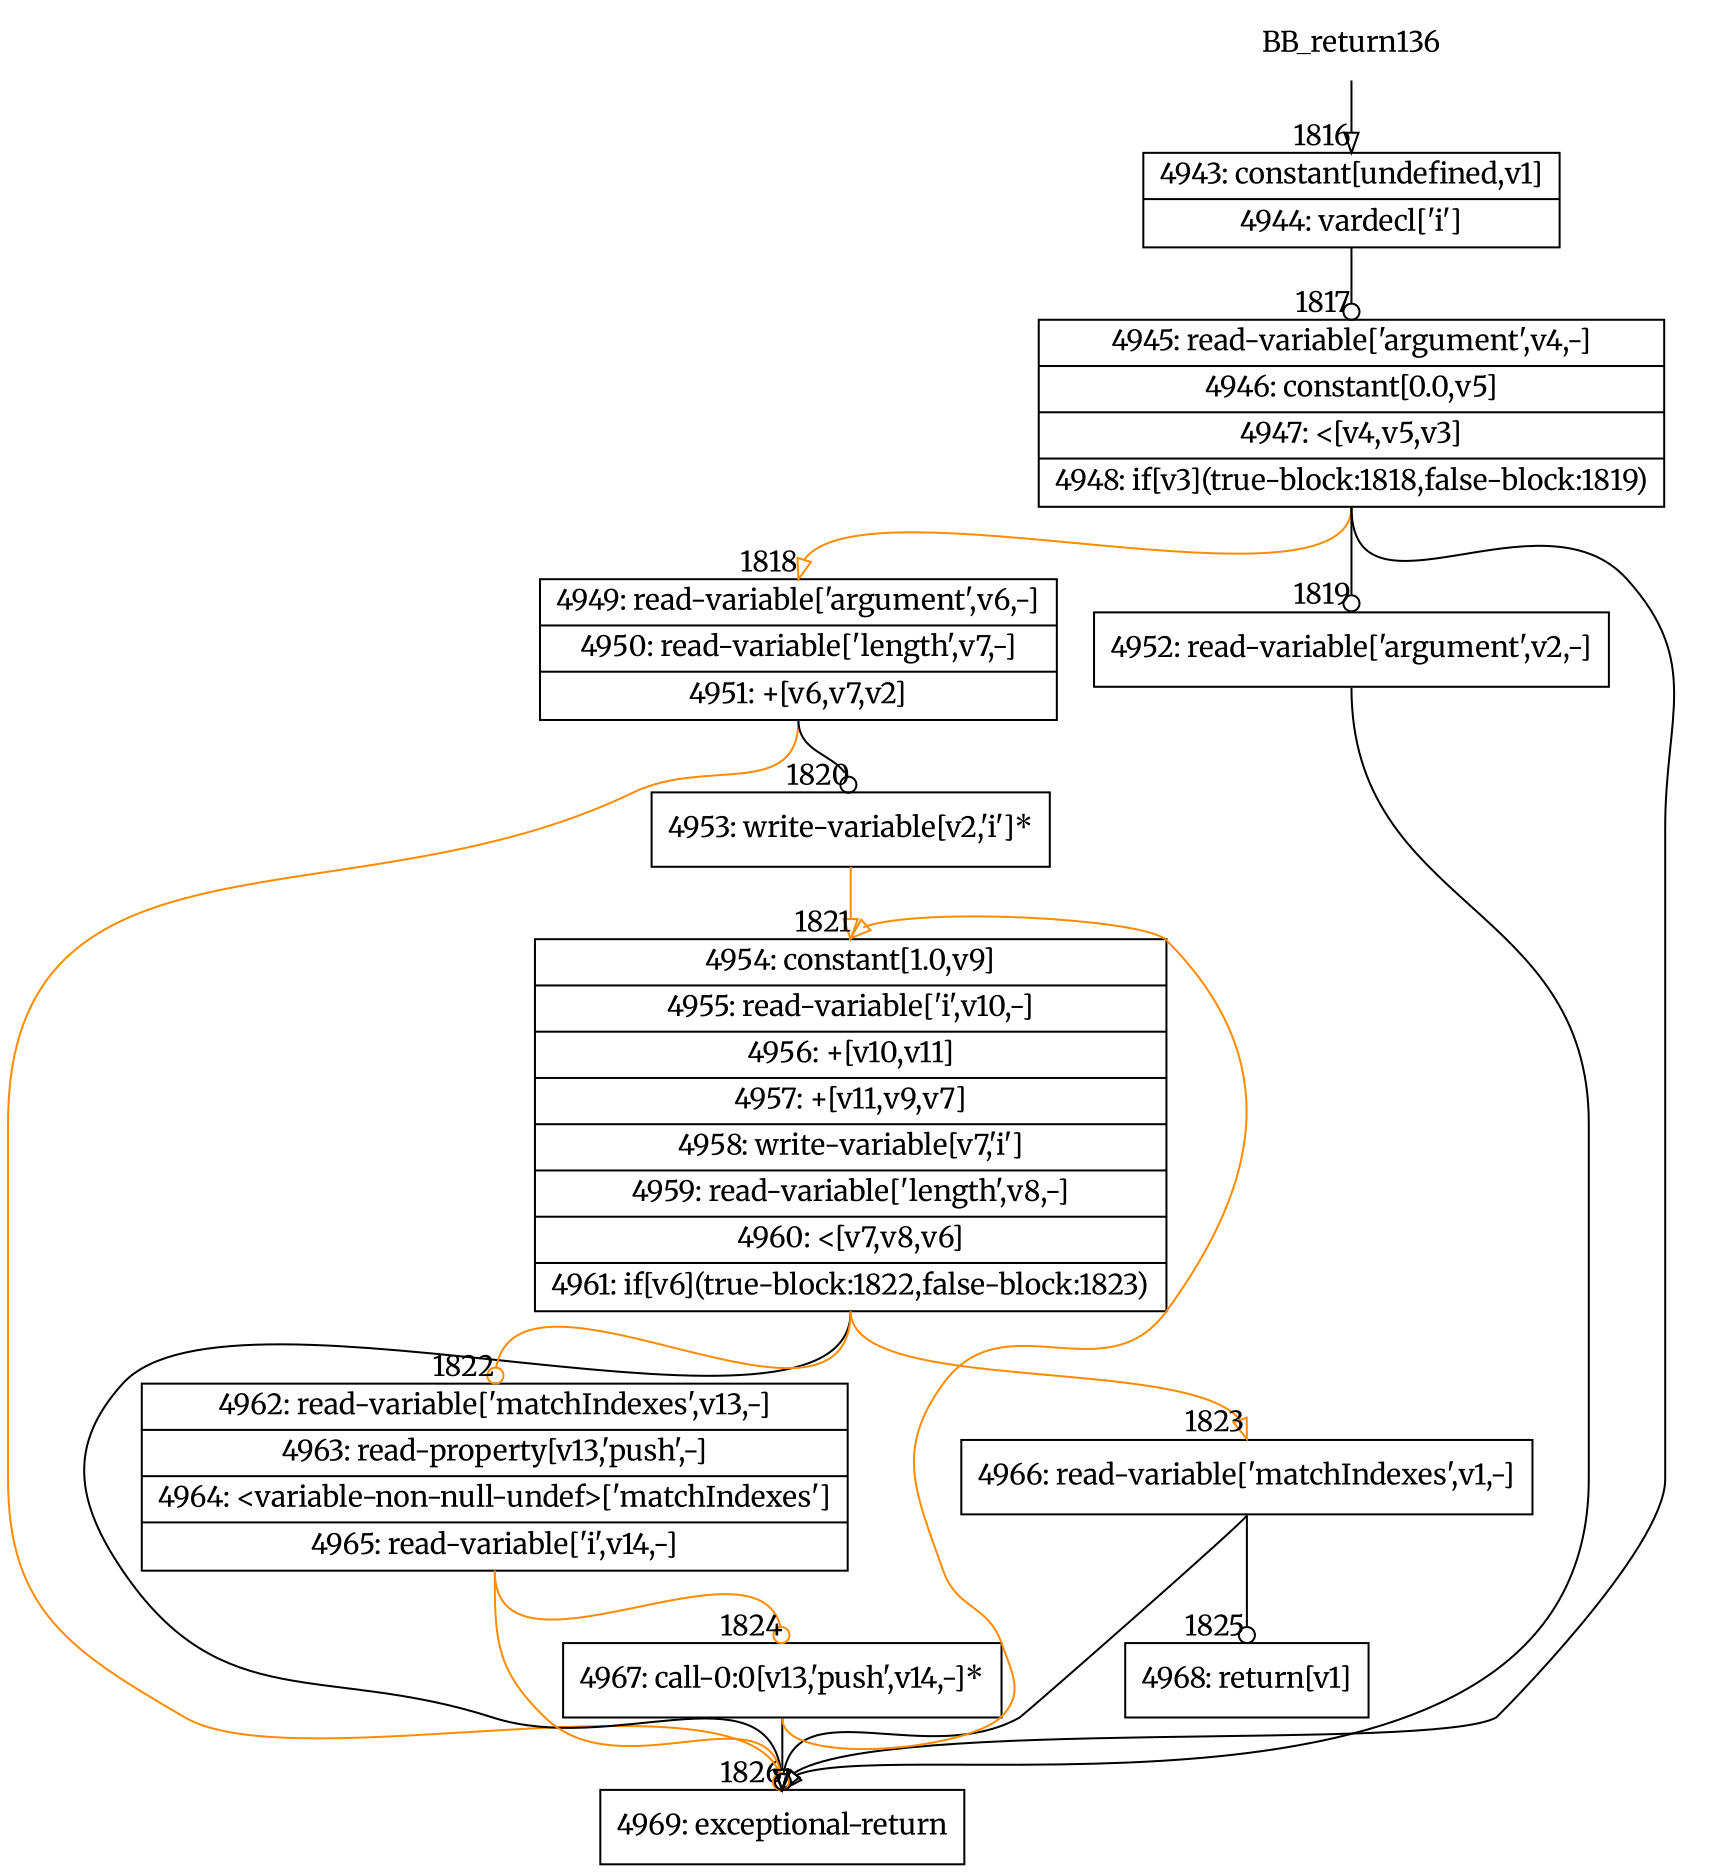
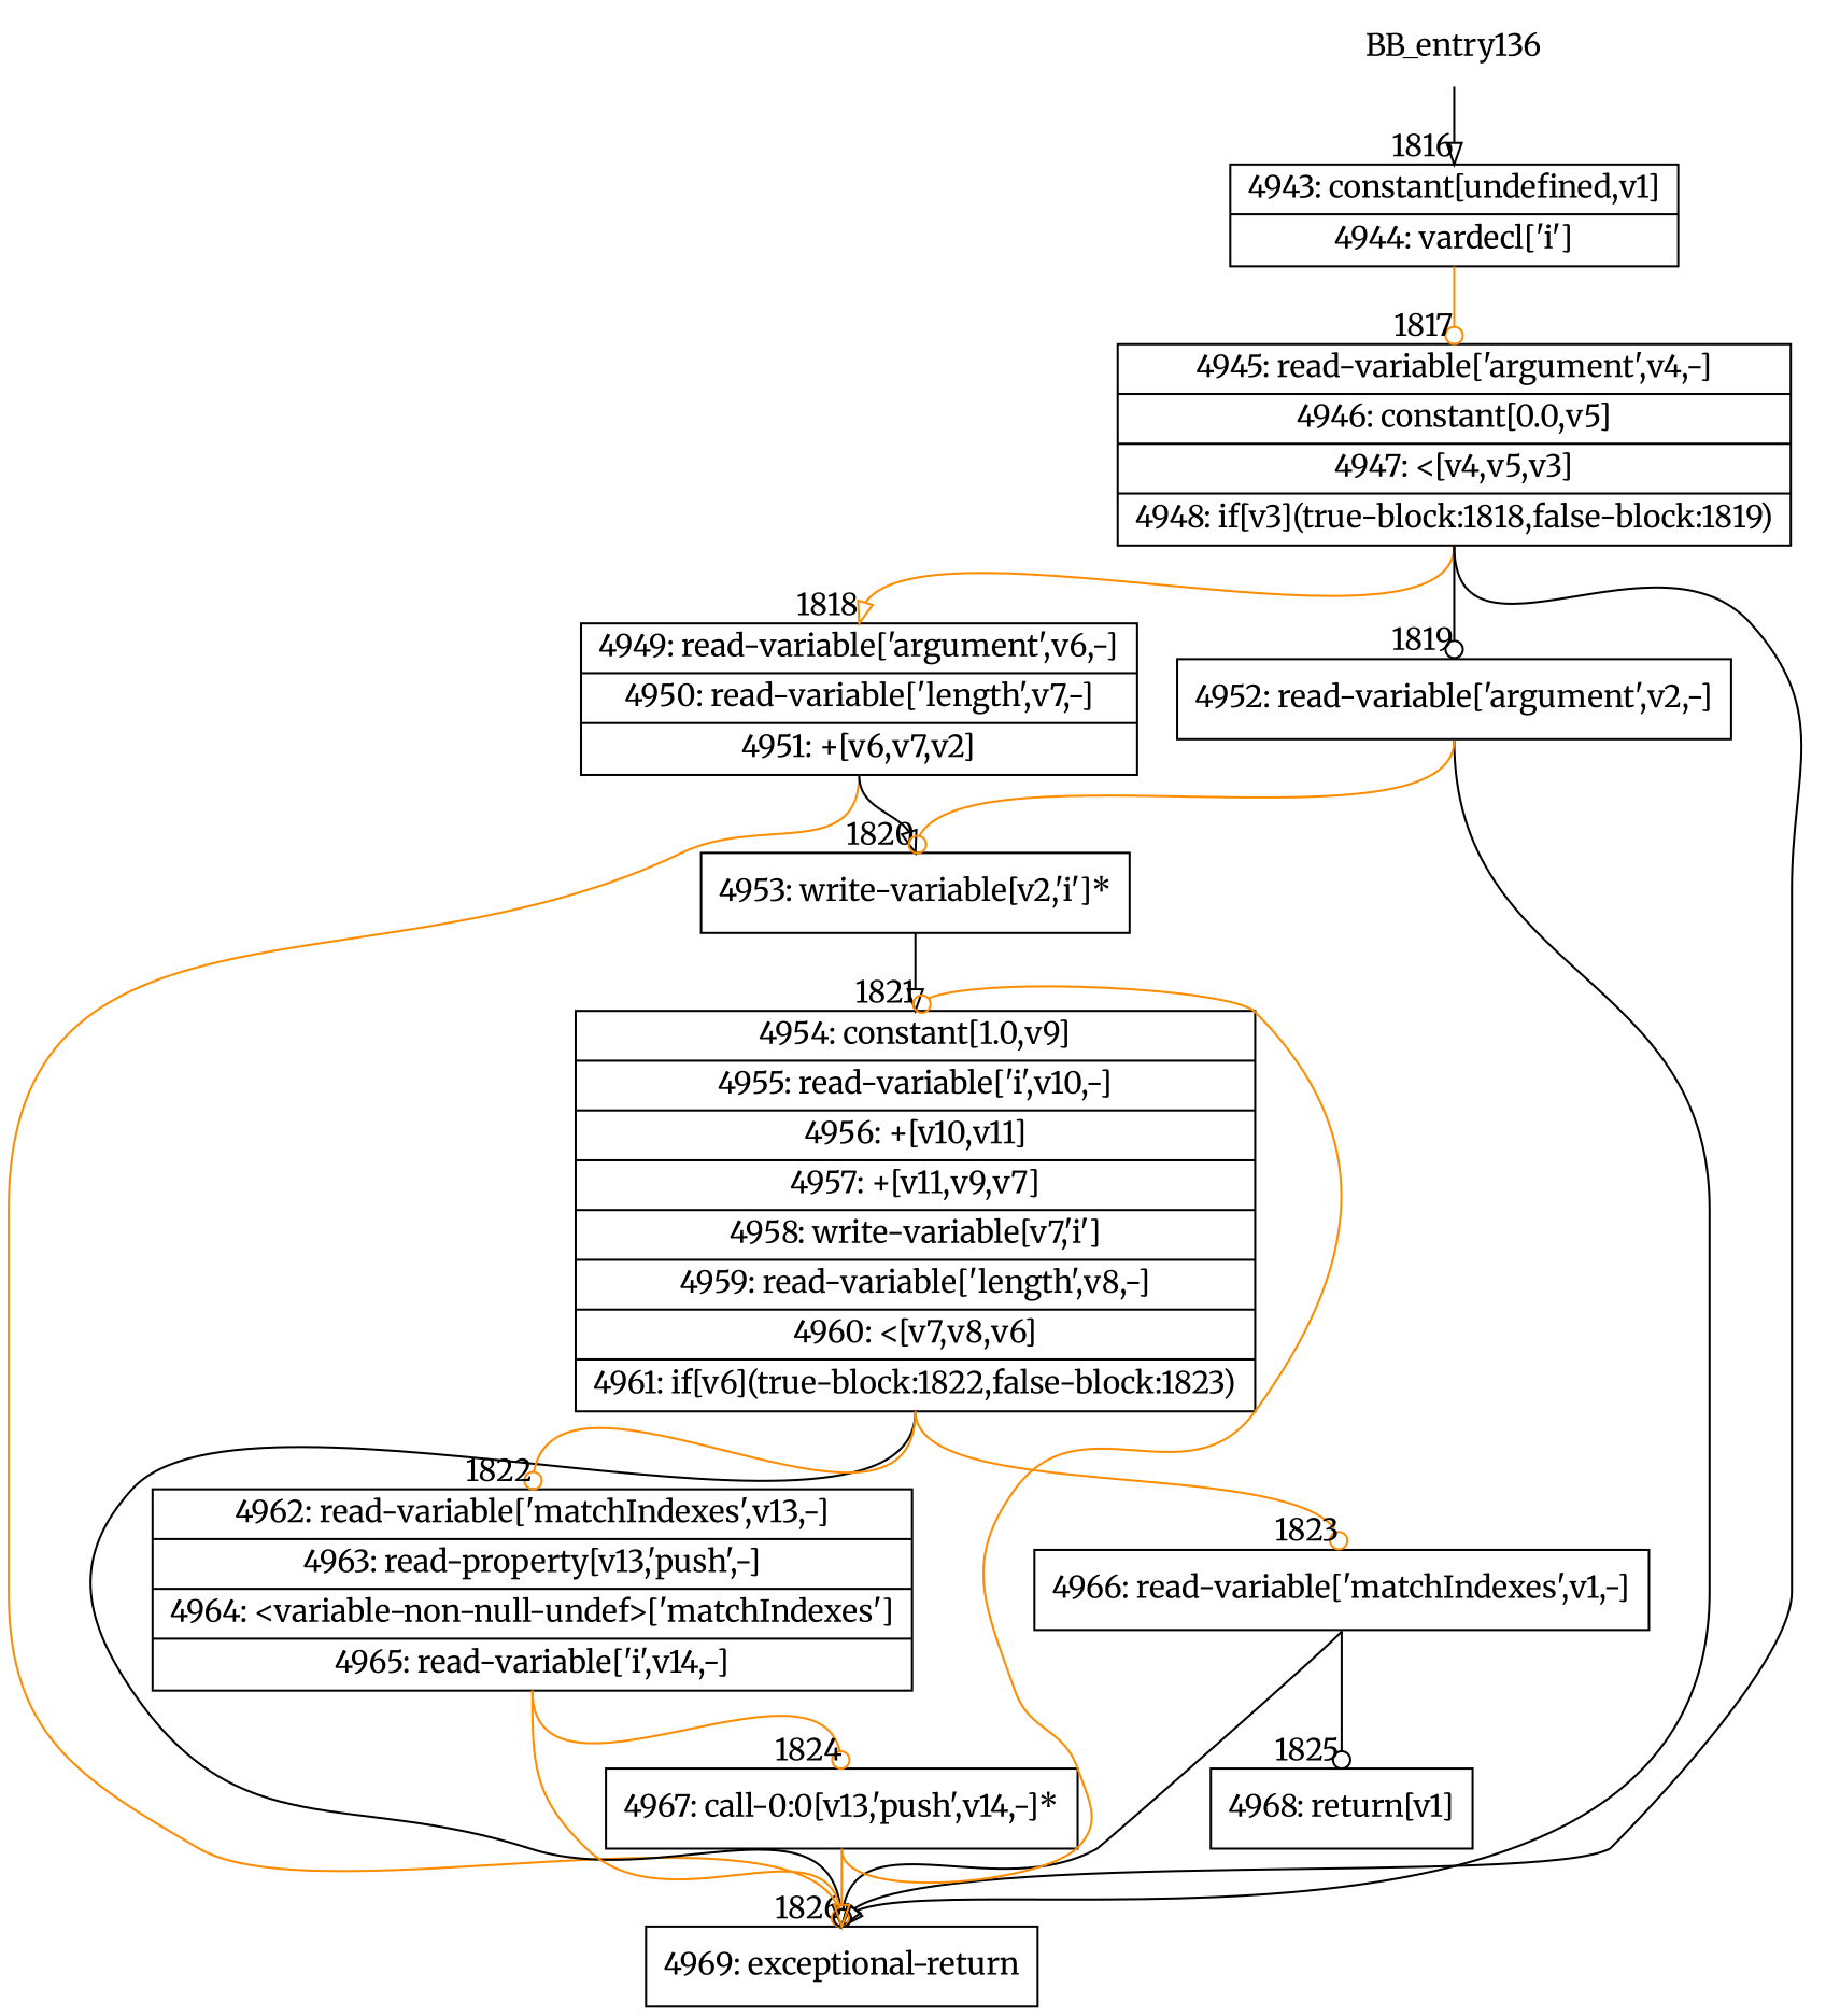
  digraph {
    fontname=Merriweather
    rankdir=TD
    node [fontname=Merriweather shape=record]
    edge [arrowhead=odot color=black fontname=Merriweather headport=n tailport=s]
-   BB_entry136 [shape=none label=BB_return136]
+   BB_entry136 [shape=none]
    n2 [label="{4943: constant[undefined,v1]|4944: vardecl['i']}"]
    n3 [label="{4945: read-variable['argument',v4,-]|4946: constant[0.0,v5]|4947: \<[v4,v5,v3]|4948: if[v3](true-block:1818,false-block:1819)}"]
    n4 [label="{4949: read-variable['argument',v6,-]|4950: read-variable['length',v7,-]|4951: +[v6,v7,v2]}"]
    n5 [label="{4952: read-variable['argument',v2,-]}"]
    n6 [label="{4969: exceptional-return}"]
    n7 [label="{4953: write-variable[v2,'i']*}"]
    n8 [label="{4954: constant[1.0,v9]|4955: read-variable['i',v10,-]|4956: +[v10,v11]|4957: +[v11,v9,v7]|4958: write-variable[v7,'i']|4959: read-variable['length',v8,-]|4960: \<[v7,v8,v6]|4961: if[v6](true-block:1822,false-block:1823)}"]
    n9 [label="{4962: read-variable['matchIndexes',v13,-]|4963: read-property[v13,'push',-]|4964: \<variable-non-null-undef\>['matchIndexes']|4965: read-variable['i',v14,-]}"]
    n10 [label="{4966: read-variable['matchIndexes',v1,-]}"]
    n11 [label="{4967: call-0:0[v13,'push',v14,-]*}"]
    n12 [label="{4968: return[v1]}"]
    BB_entry136 -> n2 [arrowhead=onormal headlabel="    1816"]
-   n2 -> n3 [headlabel="      1817"]
+   n2 -> n3 [color=darkorange headlabel="      1817"]
    n3 -> n4 [arrowhead=onormal color=darkorange headlabel="      1818"]
    n3 -> n5 [headlabel="      1819"]
    n3 -> n6 [arrowhead=onormal headlabel="      1826"]
    n4 -> n6 [color=darkorange]
-   n4 -> n7 [headlabel="      1820"]
+   n4 -> n7 [arrowhead=onormal headlabel="      1820"]
    n5 -> n6 [arrowhead=onormal]
-   n7 -> n8 [arrowhead=onormal color=darkorange headlabel="      1821"]
+   n5 -> n7 [color=darkorange]
+   n7 -> n8 [arrowhead=onormal headlabel="      1821"]
    n8 -> n6 [arrowhead=onormal]
    n8 -> n9 [color=darkorange headlabel="      1822"]
-   n8 -> n10 [arrowhead=onormal color=darkorange headlabel="      1823"]
+   n8 -> n10 [color=darkorange headlabel="      1823"]
    n9 -> n6 [color=darkorange]
    n9 -> n11 [color=darkorange headlabel="      1824"]
    n10 -> n6
    n10 -> n12 [headlabel="      1825"]
-   n11 -> n6 [arrowhead=onormal]
-   n11 -> n8 [arrowhead=onormal color=darkorange]
+   n11 -> n6 [arrowhead=onormal color=darkorange]
+   n11 -> n8 [color=darkorange]
  }
